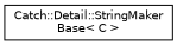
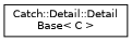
  digraph {
    rankdir=LR
-   n1 [color=black fillcolor=white fontname=Helvetica fontsize=10 height=0.2 label="Catch::Detail::StringMaker\lBase\< C \>" shape=record style=filled width=0.4]
+   n1 [color=black fillcolor=white fontname=Helvetica fontsize=10 height=0.2 label="Catch::Detail::Detail\lBase\< C \>" shape=record style=filled width=0.4]
  }
